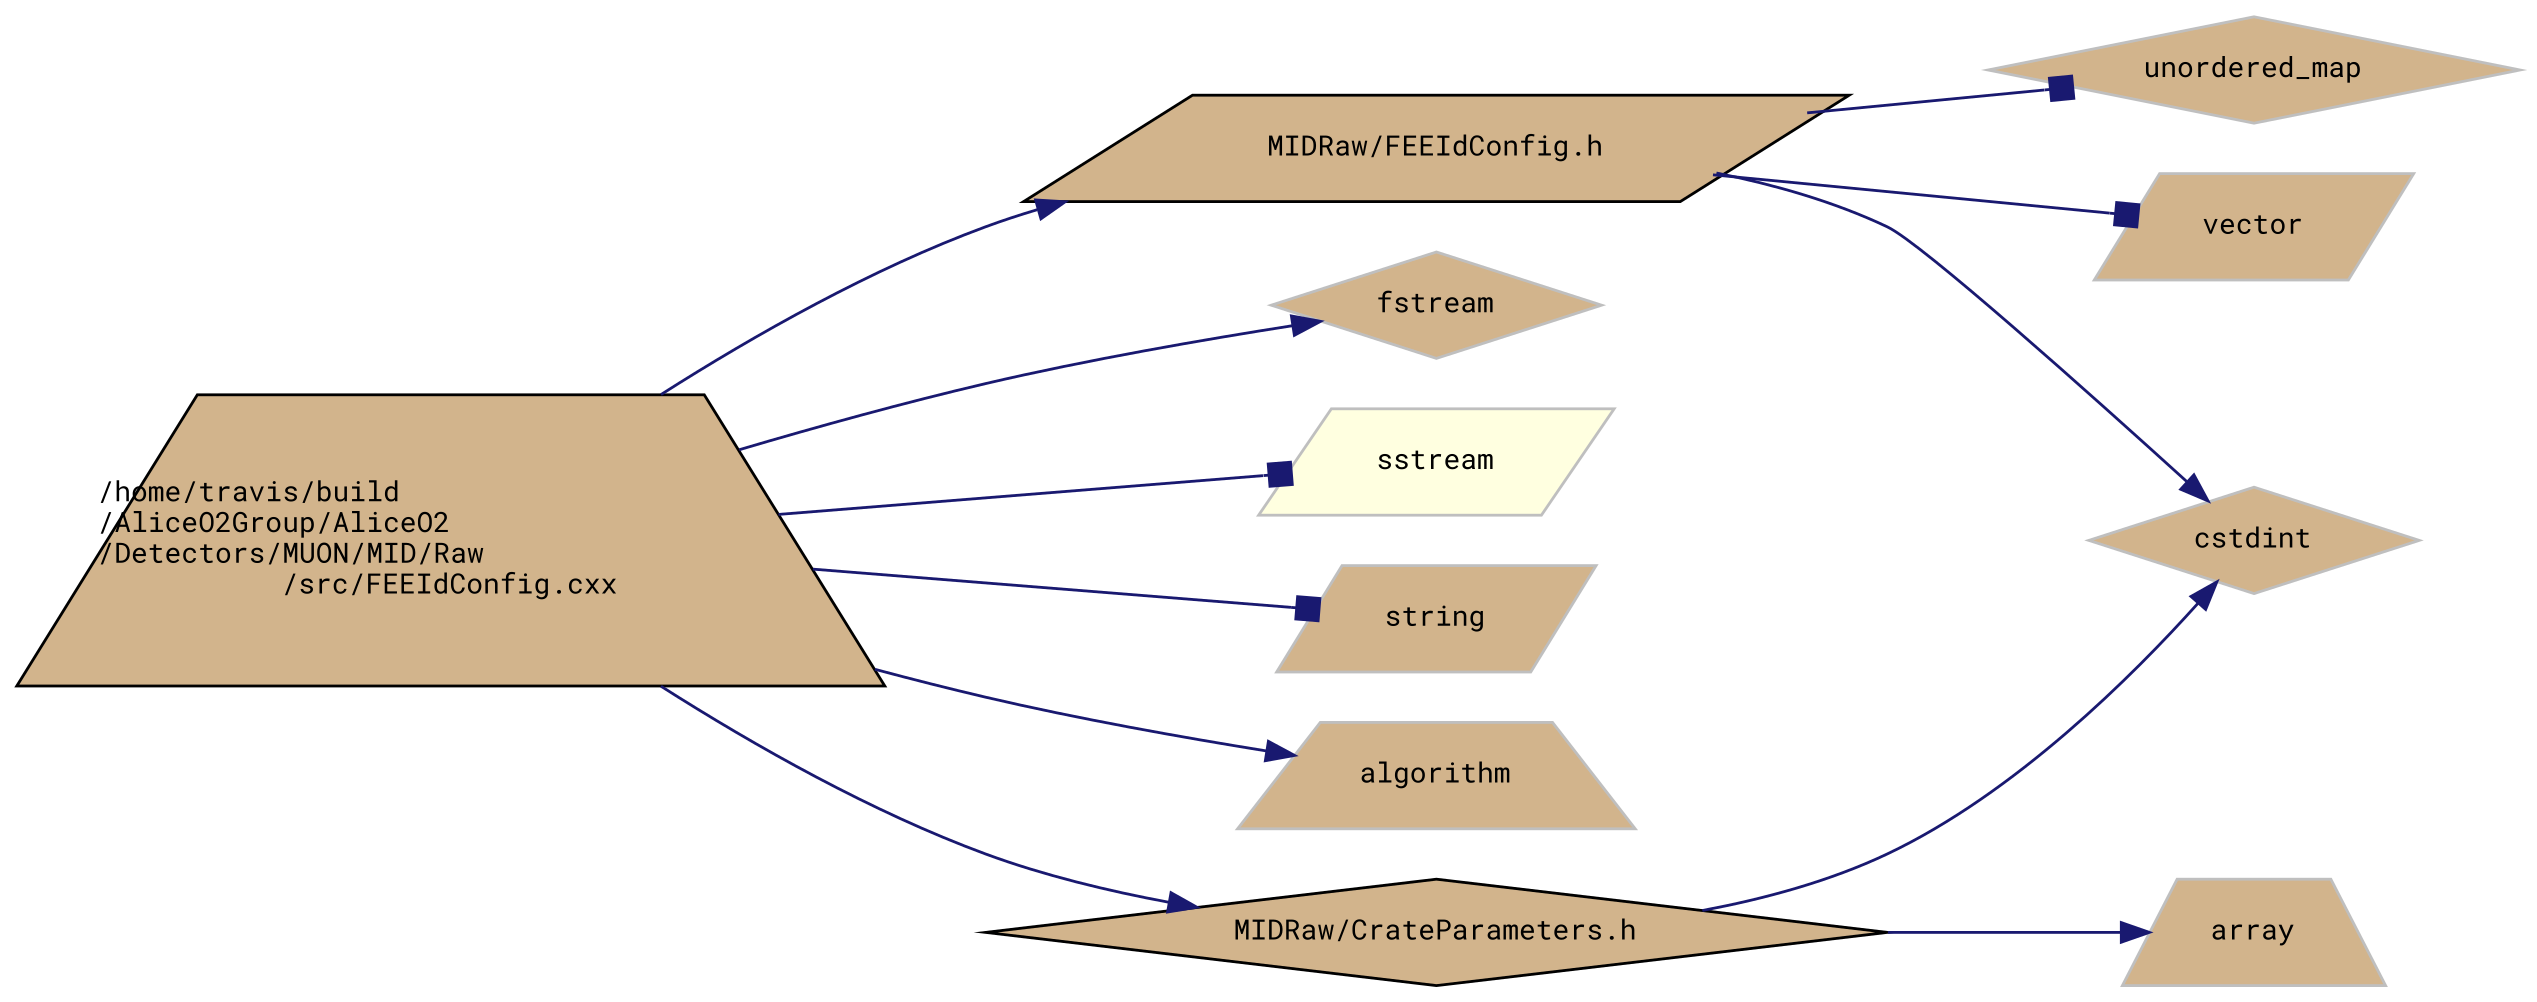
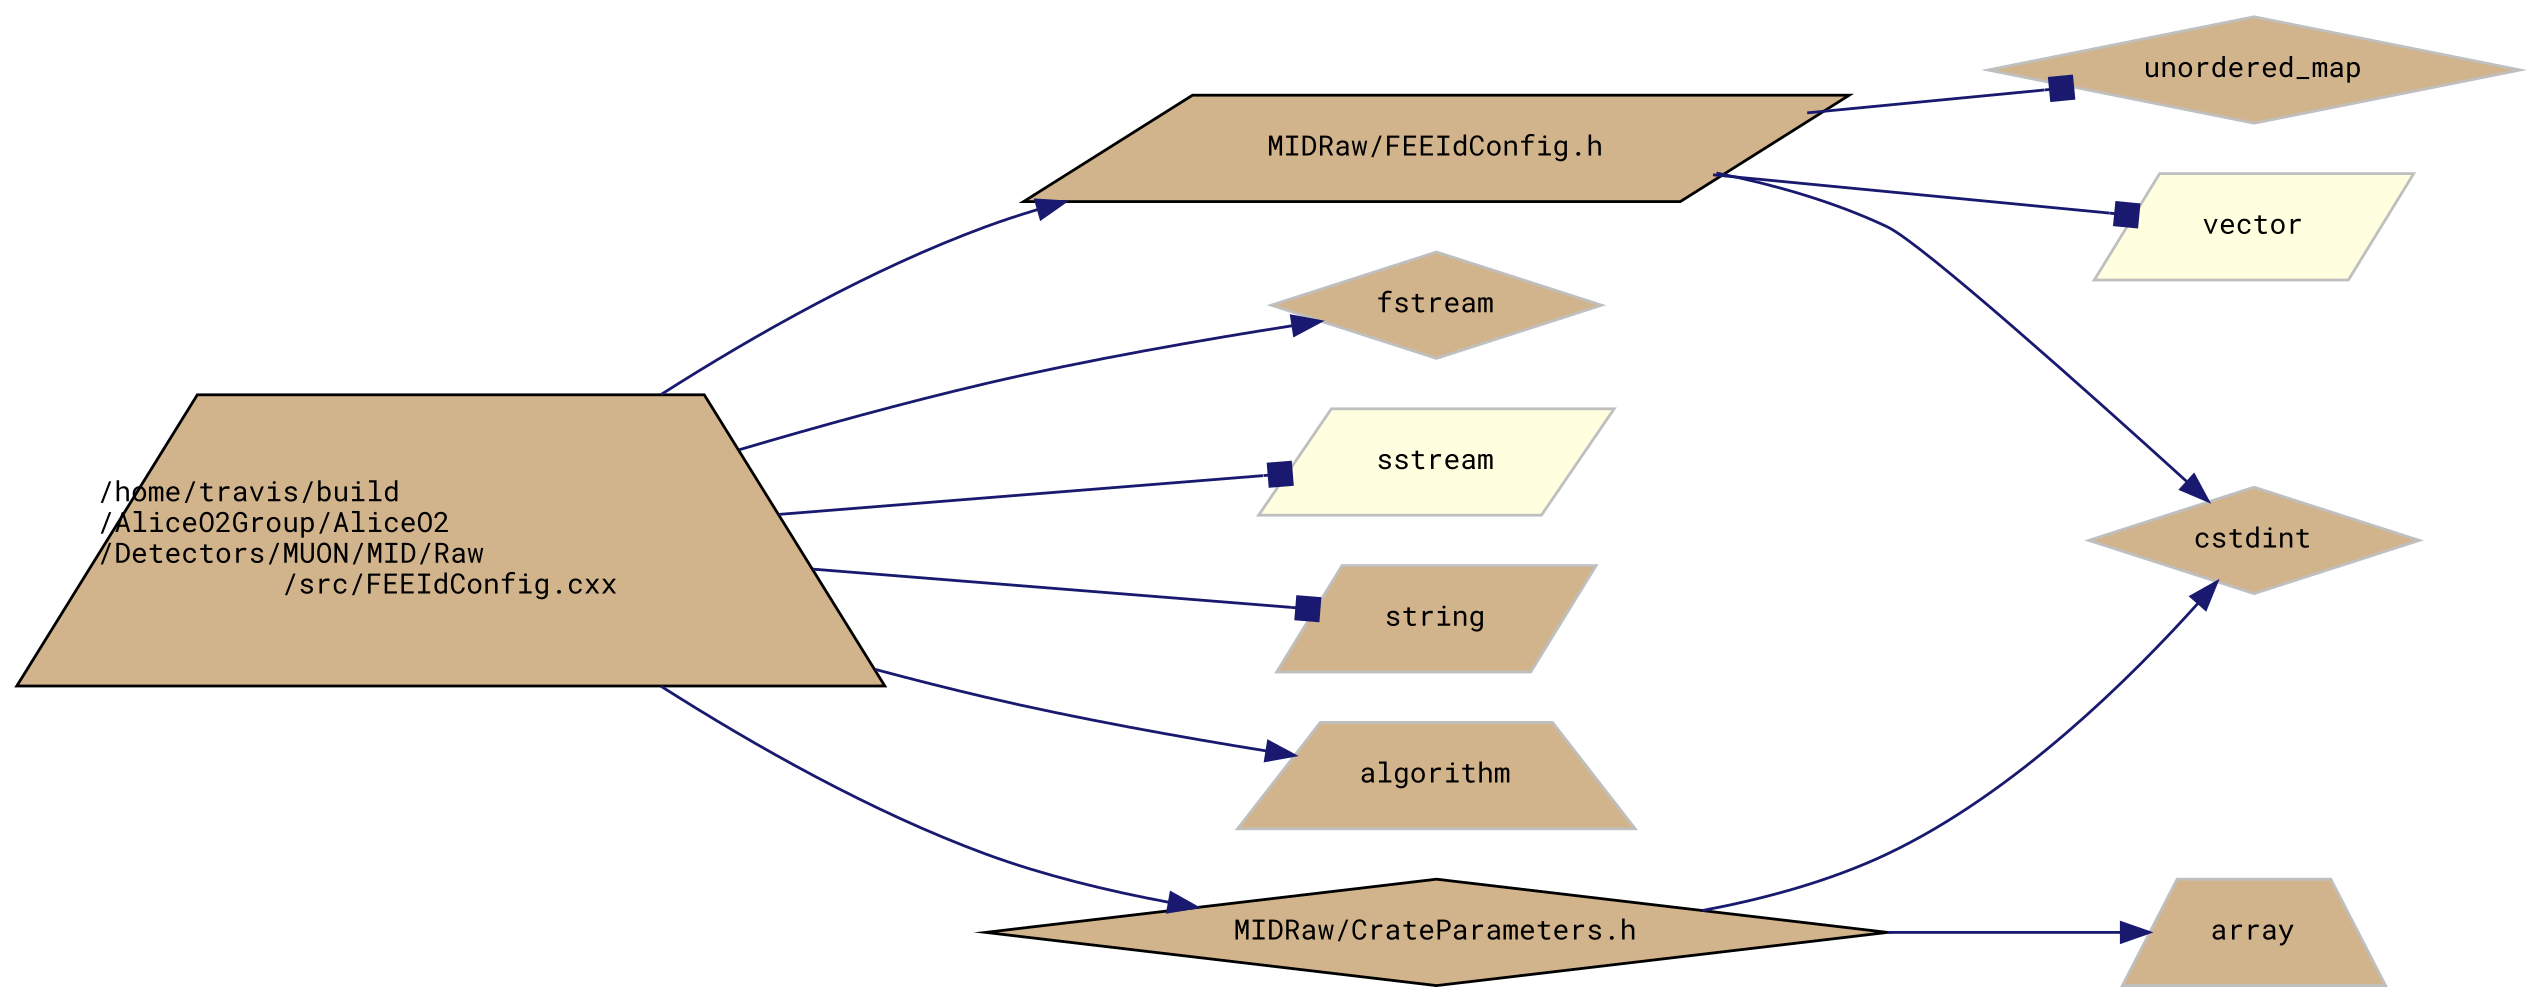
  digraph {
    fontname="Roboto Mono"
    rankdir=LR
    node [color=grey75 fillcolor=tan fontname="Roboto Mono" fontsize=10 shape=parallelogram style=filled]
    edge [arrowhead=normal color=midnightblue fontname="Roboto Mono" fontsize=10 labelfontname=Helvetica labelfontsize=10 style=solid]
    n1 [color=black fontcolor=black height=0.2 label="/home/travis/build\l/AliceO2Group/AliceO2\l/Detectors/MUON/MID/Raw\l/src/FEEIdConfig.cxx" shape=trapezium width=0.4]
    n2 [color=black height=0.2 label="MIDRaw/FEEIdConfig.h" width=0.4]
    n3 [height=0.2 label=fstream shape=diamond width=0.4]
    n4 [fillcolor=lightyellow height=0.2 label=sstream width=0.4]
    n5 [height=0.2 label=string width=0.4]
    n6 [height=0.2 label=algorithm shape=trapezium width=0.4]
    n7 [color=black height=0.2 label="MIDRaw/CrateParameters.h" shape=diamond width=0.4]
    n8 [height=0.2 label=cstdint shape=diamond width=0.4]
    n9 [height=0.2 label=unordered_map shape=diamond width=0.4]
-   n10 [height=0.2 label=vector width=0.4]
+   n10 [fillcolor=lightyellow height=0.2 label=vector width=0.4]
    n11 [height=0.2 label=array shape=trapezium width=0.4]
    n1 -> n2
    n1 -> n3
    n1 -> n4 [arrowhead=box]
    n1 -> n5 [arrowhead=box]
    n1 -> n6
    n1 -> n7
    n2 -> n8
    n2 -> n9 [arrowhead=box]
    n2 -> n10 [arrowhead=box]
    n7 -> n8
    n7 -> n11
  }
